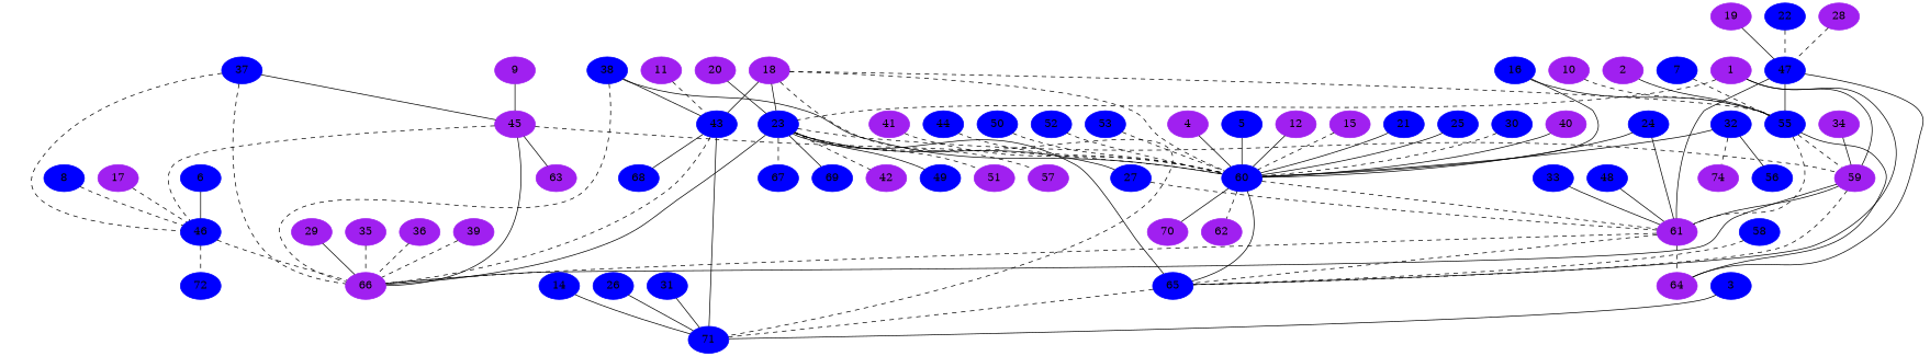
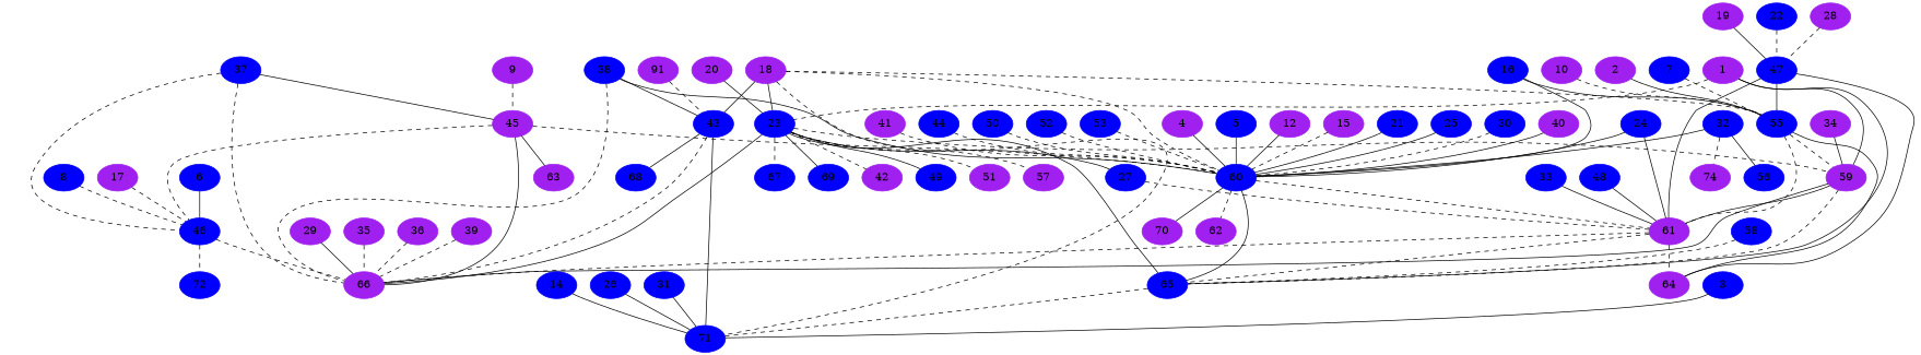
  graph {
    node [color=blue style=filled]
    edge [style=solid weight=1.0]
    1 [color=purple]
    23
    59 [color=purple]
    65
    27
    42 [color=purple]
    49
    51 [color=purple]
    57 [color=purple]
    66 [color=purple]
    67
    69
    61 [color=purple]
    71
    2 [color=purple]
    55
    64 [color=purple]
    3
    4 [color=purple]
    60
    62 [color=purple]
    70 [color=purple]
    5
    6
    46
    72
    7
    8
    9 [color=purple]
    45 [color=purple]
    63 [color=purple]
    10 [color=purple]
-   11 [color=purple]
+   11 [color=purple label=91]
    43
    68
    12 [color=purple]
    14
    15 [color=purple]
    16
    17 [color=purple]
    18 [color=purple]
    19 [color=purple]
    47
    20 [color=purple]
    21
    22
    24
    25
    26
    28 [color=purple]
    29 [color=purple]
    30
    31
    32
    n55 [color=purple label=74]
    56
    33
    34 [color=purple]
    35 [color=purple]
    36 [color=purple]
    37
    38
    39 [color=purple]
    40 [color=purple]
    41 [color=purple]
    44
    48
    50
    52
    53
    58
    1 -- 23 [style=dashed weight=4.0]
    1 -- 59
    1 -- 65
    23 -- 59 [style=dashed weight=4.0]
    23 -- 65 [weight=4.0]
    23 -- 27
    23 -- 42 [style=dashed]
    23 -- 49
    23 -- 51 [style=dashed]
    23 -- 57 [style=dashed]
    23 -- 66
    23 -- 67 [style=dashed]
    23 -- 69
    59 -- 65 [style=dashed]
    59 -- 66
    59 -- 61 [weight=2.0]
    65 -- 71 [style=dashed]
    27 -- 61 [style=dashed]
    61 -- 65 [style=dashed]
    61 -- 66 [style=dashed]
    61 -- 64 [style=dashed weight=4.0]
    2 -- 55
    55 -- 59 [style=dashed]
    55 -- 61 [style=dashed weight=4.0]
    55 -- 64
    3 -- 71
    4 -- 60
    60 -- 65
    60 -- 61 [style=dashed]
    60 -- 62 [style=dashed]
    60 -- 70
    5 -- 60
    6 -- 46
    46 -- 66 [style=dashed weight=4.0]
    46 -- 72 [style=dashed]
    7 -- 55 [style=dashed]
    8 -- 46 [style=dashed]
-   9 -- 45
+   9 -- 45 [style=dashed]
    45 -- 66 [weight=4.0]
    45 -- 60 [style=dashed]
    45 -- 46 [style=dashed]
    45 -- 63
    10 -- 55 [style=dashed]
    11 -- 43 [style=dashed]
    43 -- 66 [style=dashed]
    43 -- 71 [weight=4.0]
    43 -- 68
    12 -- 60
    14 -- 71
    15 -- 60 [style=dashed]
    16 -- 55
    16 -- 60
    17 -- 46 [style=dashed]
    18 -- 23
    18 -- 71 [style=dashed weight=2.0]
    18 -- 55 [style=dashed]
    18 -- 60 [style=dashed]
    18 -- 43 [weight=8.0]
    19 -- 47
    47 -- 61 [weight=4.0]
    47 -- 55
    47 -- 64
    20 -- 23
    21 -- 60
    22 -- 47 [style=dashed]
    24 -- 61
    24 -- 60
    25 -- 60
    26 -- 71
    28 -- 47 [style=dashed]
    29 -- 66
    30 -- 60 [style=dashed]
    31 -- 71
    32 -- 60
    32 -- n55 [style=dashed]
    32 -- 56
    33 -- 61
    34 -- 59
    35 -- 66 [style=dashed]
    36 -- 66 [style=dashed]
    37 -- 66 [style=dashed weight=4.0]
    37 -- 46 [style=dashed]
    37 -- 45
    38 -- 66 [style=dashed]
    38 -- 60
    38 -- 43
    39 -- 66 [style=dashed]
    40 -- 60
    41 -- 60 [style=dashed]
    44 -- 60 [style=dashed]
    48 -- 61
    50 -- 60 [style=dashed]
    52 -- 60 [style=dashed]
    53 -- 60 [style=dashed]
    58 -- 65 [style=dashed]
  }
